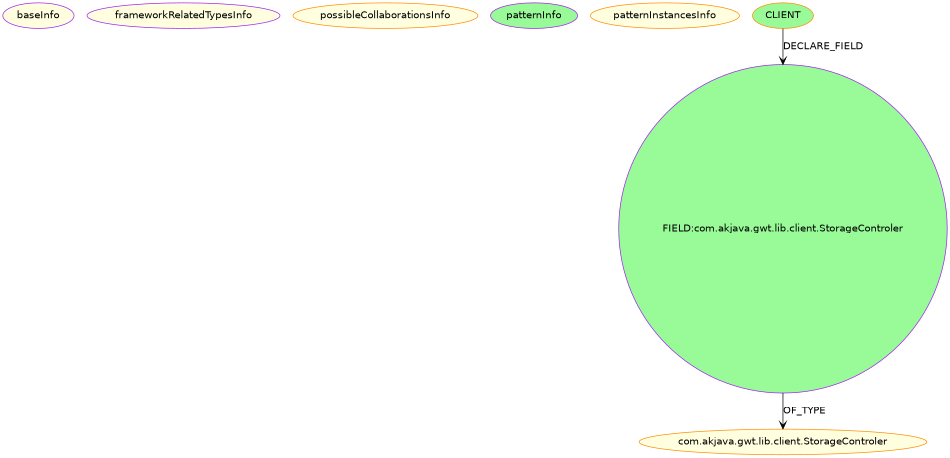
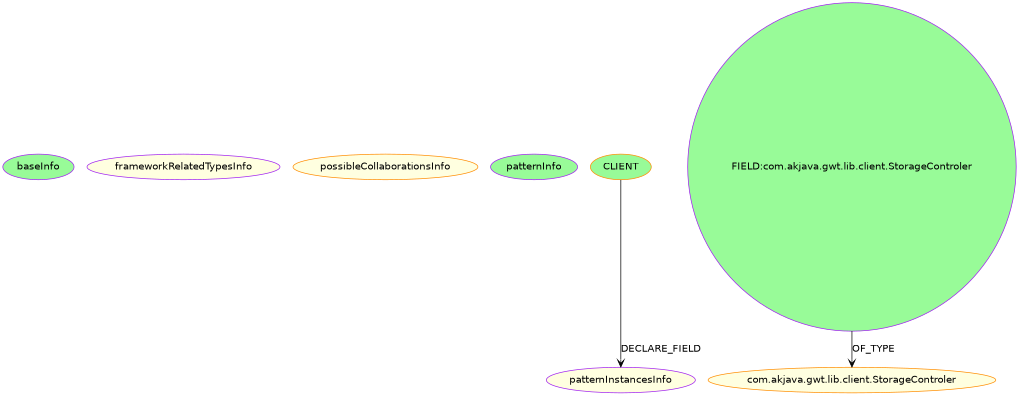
  digraph {
    fontname="DejaVu Sans"
    node [color=purple fillcolor=lightyellow fontname="DejaVu Sans" style=filled]
    edge [arrowhead=vee fontname="DejaVu Sans"]
-   baseInfo [category=pattern graphId=1925 isAnonymous=false possibleRelation=false]
+   baseInfo [category=pattern fillcolor=palegreen graphId=1925 isAnonymous=false possibleRelation=false]
    frameworkRelatedTypesInfo
    possibleCollaborationsInfo [color=darkorange]
    patternInfo [fillcolor=palegreen frequency=2.0 patternRootClient=0]
-   patternInstancesInfo [0="akjava-GWT-Hangouts~/akjava-GWT-Hangouts/GWT-Hangouts-master/apps/sound-player/src/com/akjava/gwt/hangout/soundplayer/client/HangoutSoundPlayer.java~HangoutSoundPlayer~561" 1="akjava-WebTestMaker~/akjava-WebTestMaker/WebTestMaker-master/src/com/akjava/gwt/webtestmaker/client/WebTestMaker.java~WebTestMaker~655" color=darkorange]
+   patternInstancesInfo [0="akjava-GWT-Hangouts~/akjava-GWT-Hangouts/GWT-Hangouts-master/apps/sound-player/src/com/akjava/gwt/hangout/soundplayer/client/HangoutSoundPlayer.java~HangoutSoundPlayer~561" 1="akjava-WebTestMaker~/akjava-WebTestMaker/WebTestMaker-master/src/com/akjava/gwt/webtestmaker/client/WebTestMaker.java~WebTestMaker~655"]
    n6 [color=darkorange isFrameworkType=false label="com.akjava.gwt.lib.client.StorageControler" vertexType=FRAMEWORK_CLASS_TYPE]
    n7 [fillcolor=palegreen isFrameworkType=false label="FIELD:com.akjava.gwt.lib.client.StorageControler" shape=circle vertexType=FIELD_DECLARATION]
    n8 [color=darkorange fillcolor=palegreen isFrameworkType=false label=CLIENT vertexType=ROOT_CLIENT_CLASS_DECLARATION]
    n7 -> n6 [label=OF_TYPE]
-   n8 -> n7 [label=DECLARE_FIELD]
+   n8 -> patternInstancesInfo [label=DECLARE_FIELD]
  }
